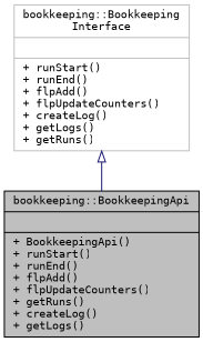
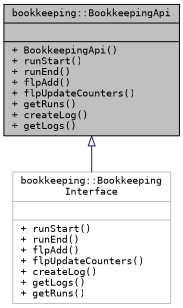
  digraph {
    fontname="DejaVu Sans Mono"
    node [fontname="DejaVu Sans Mono" fontsize=10 shape=record]
    n1 [color=black fillcolor=grey75 fontcolor=black height=0.2 label="{bookkeeping::BookkeepingApi\n||+ BookkeepingApi()\l+ runStart()\l+ runEnd()\l+ flpAdd()\l+ flpUpdateCounters()\l+ getRuns()\l+ createLog()\l+ getLogs()\l}" style=filled width=0.4]
    n2 [color=grey75 height=0.2 label="{bookkeeping::Bookkeeping\lInterface\n||+ runStart()\l+ runEnd()\l+ flpAdd()\l+ flpUpdateCounters()\l+ createLog()\l+ getLogs()\l+ getRuns()\l}" width=0.4]
-   n2 -> n1 [arrowtail=onormal color=midnightblue dir=back fontname="DejaVu Sans Mono" fontsize=10 labelfontname=Helvetica labelfontsize=10 style=solid]
+   n1 -> n2 [arrowtail=onormal color=midnightblue dir=back fontname="DejaVu Sans Mono" fontsize=10 labelfontname=Helvetica labelfontsize=10 style=solid]
  }
